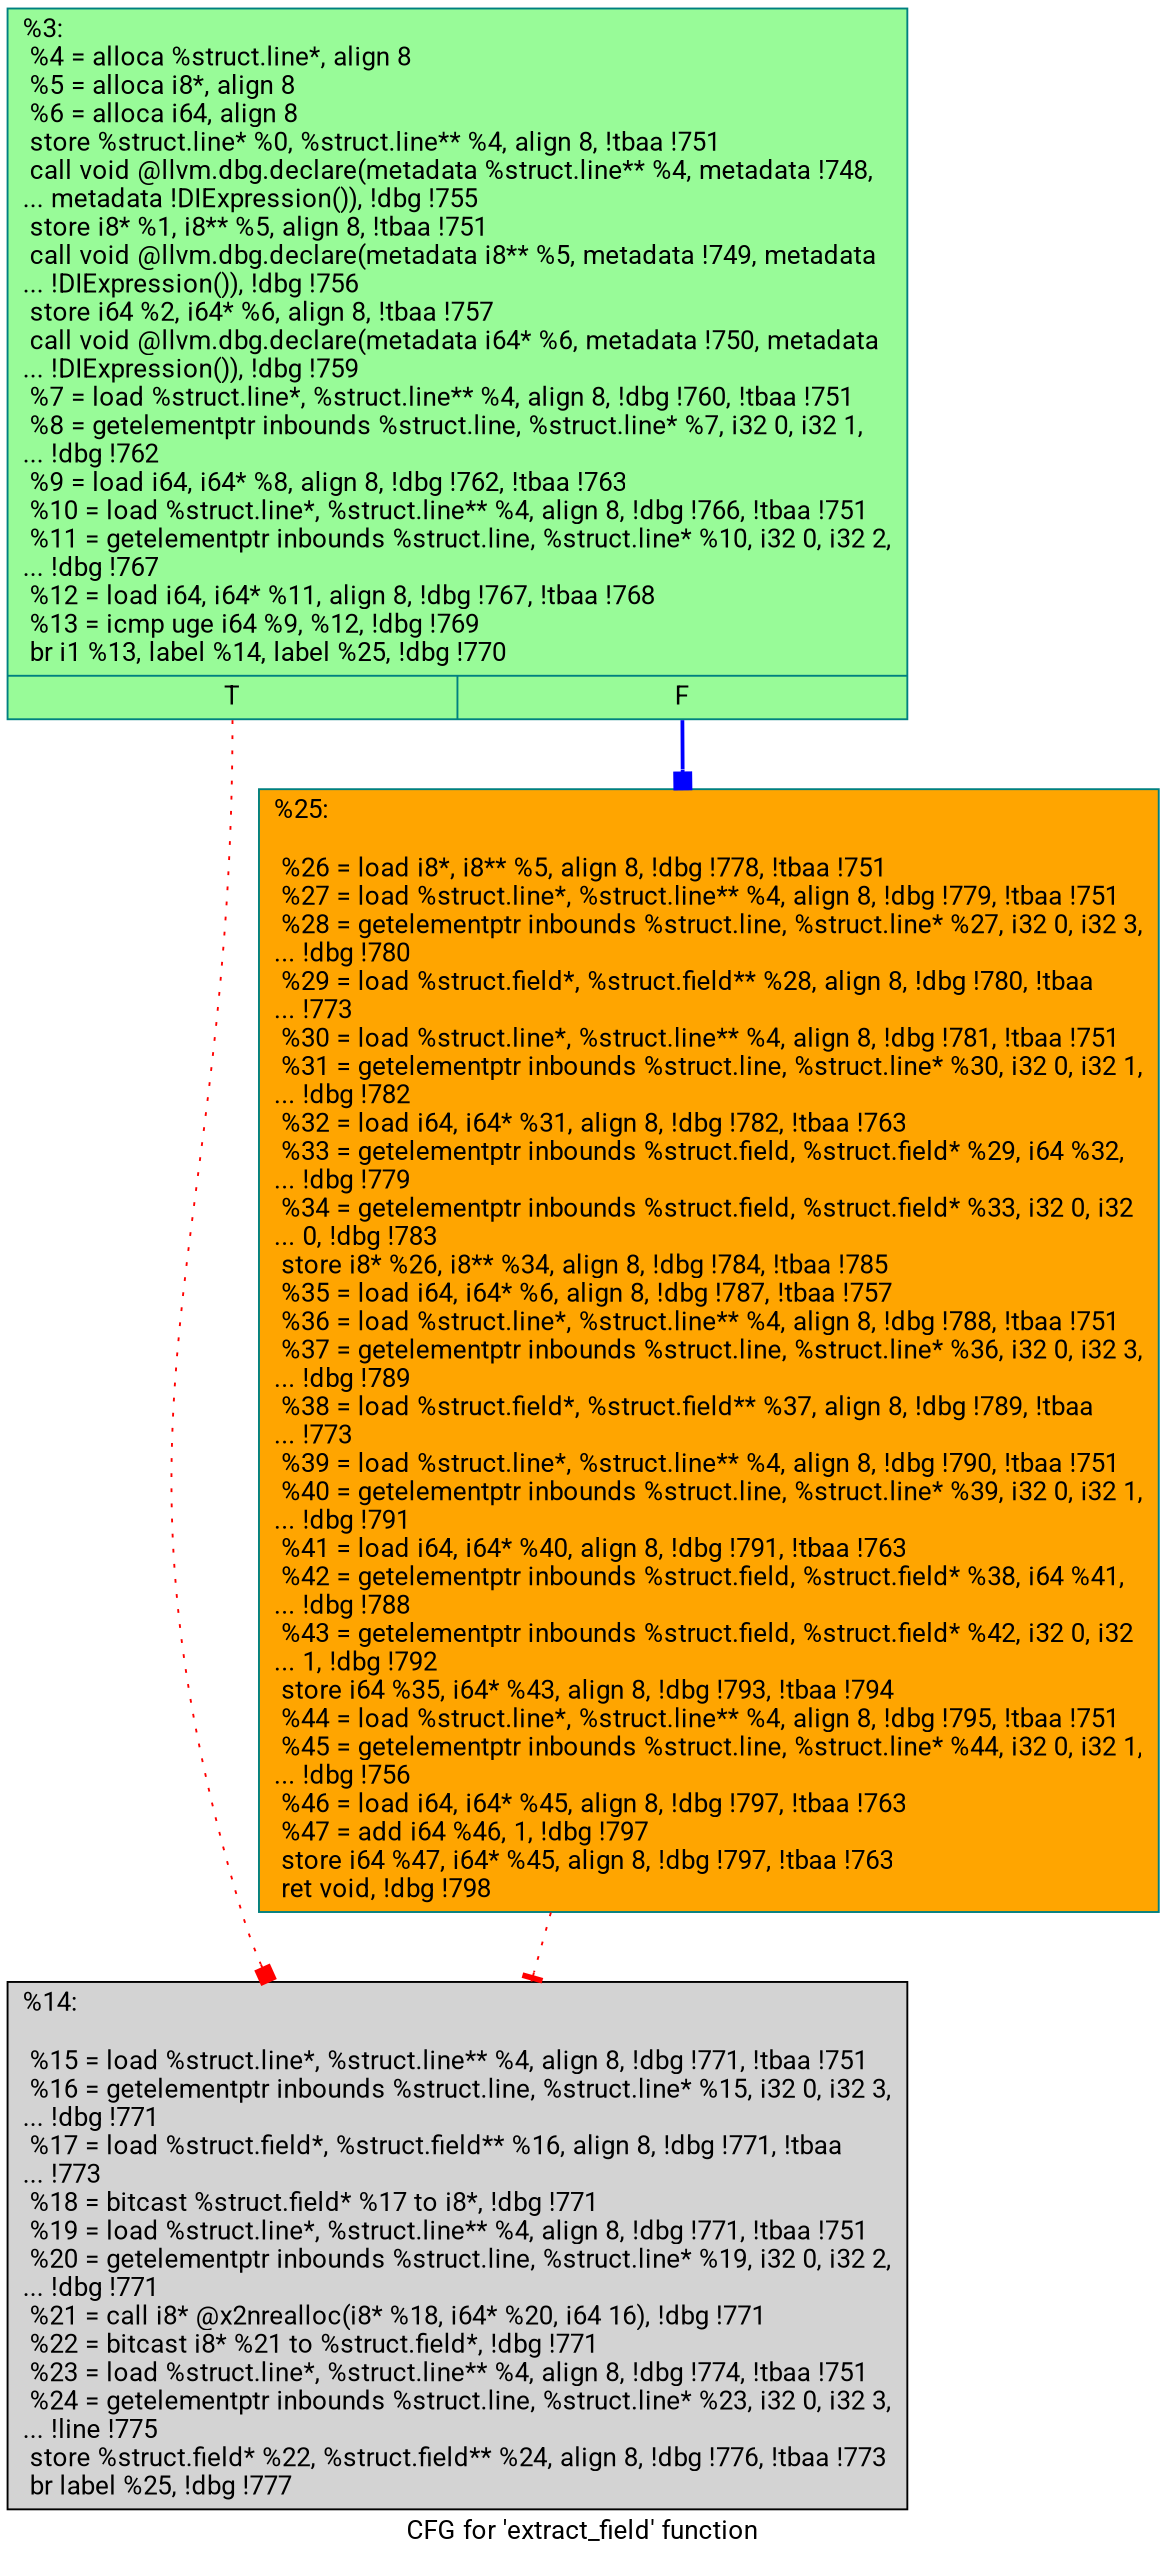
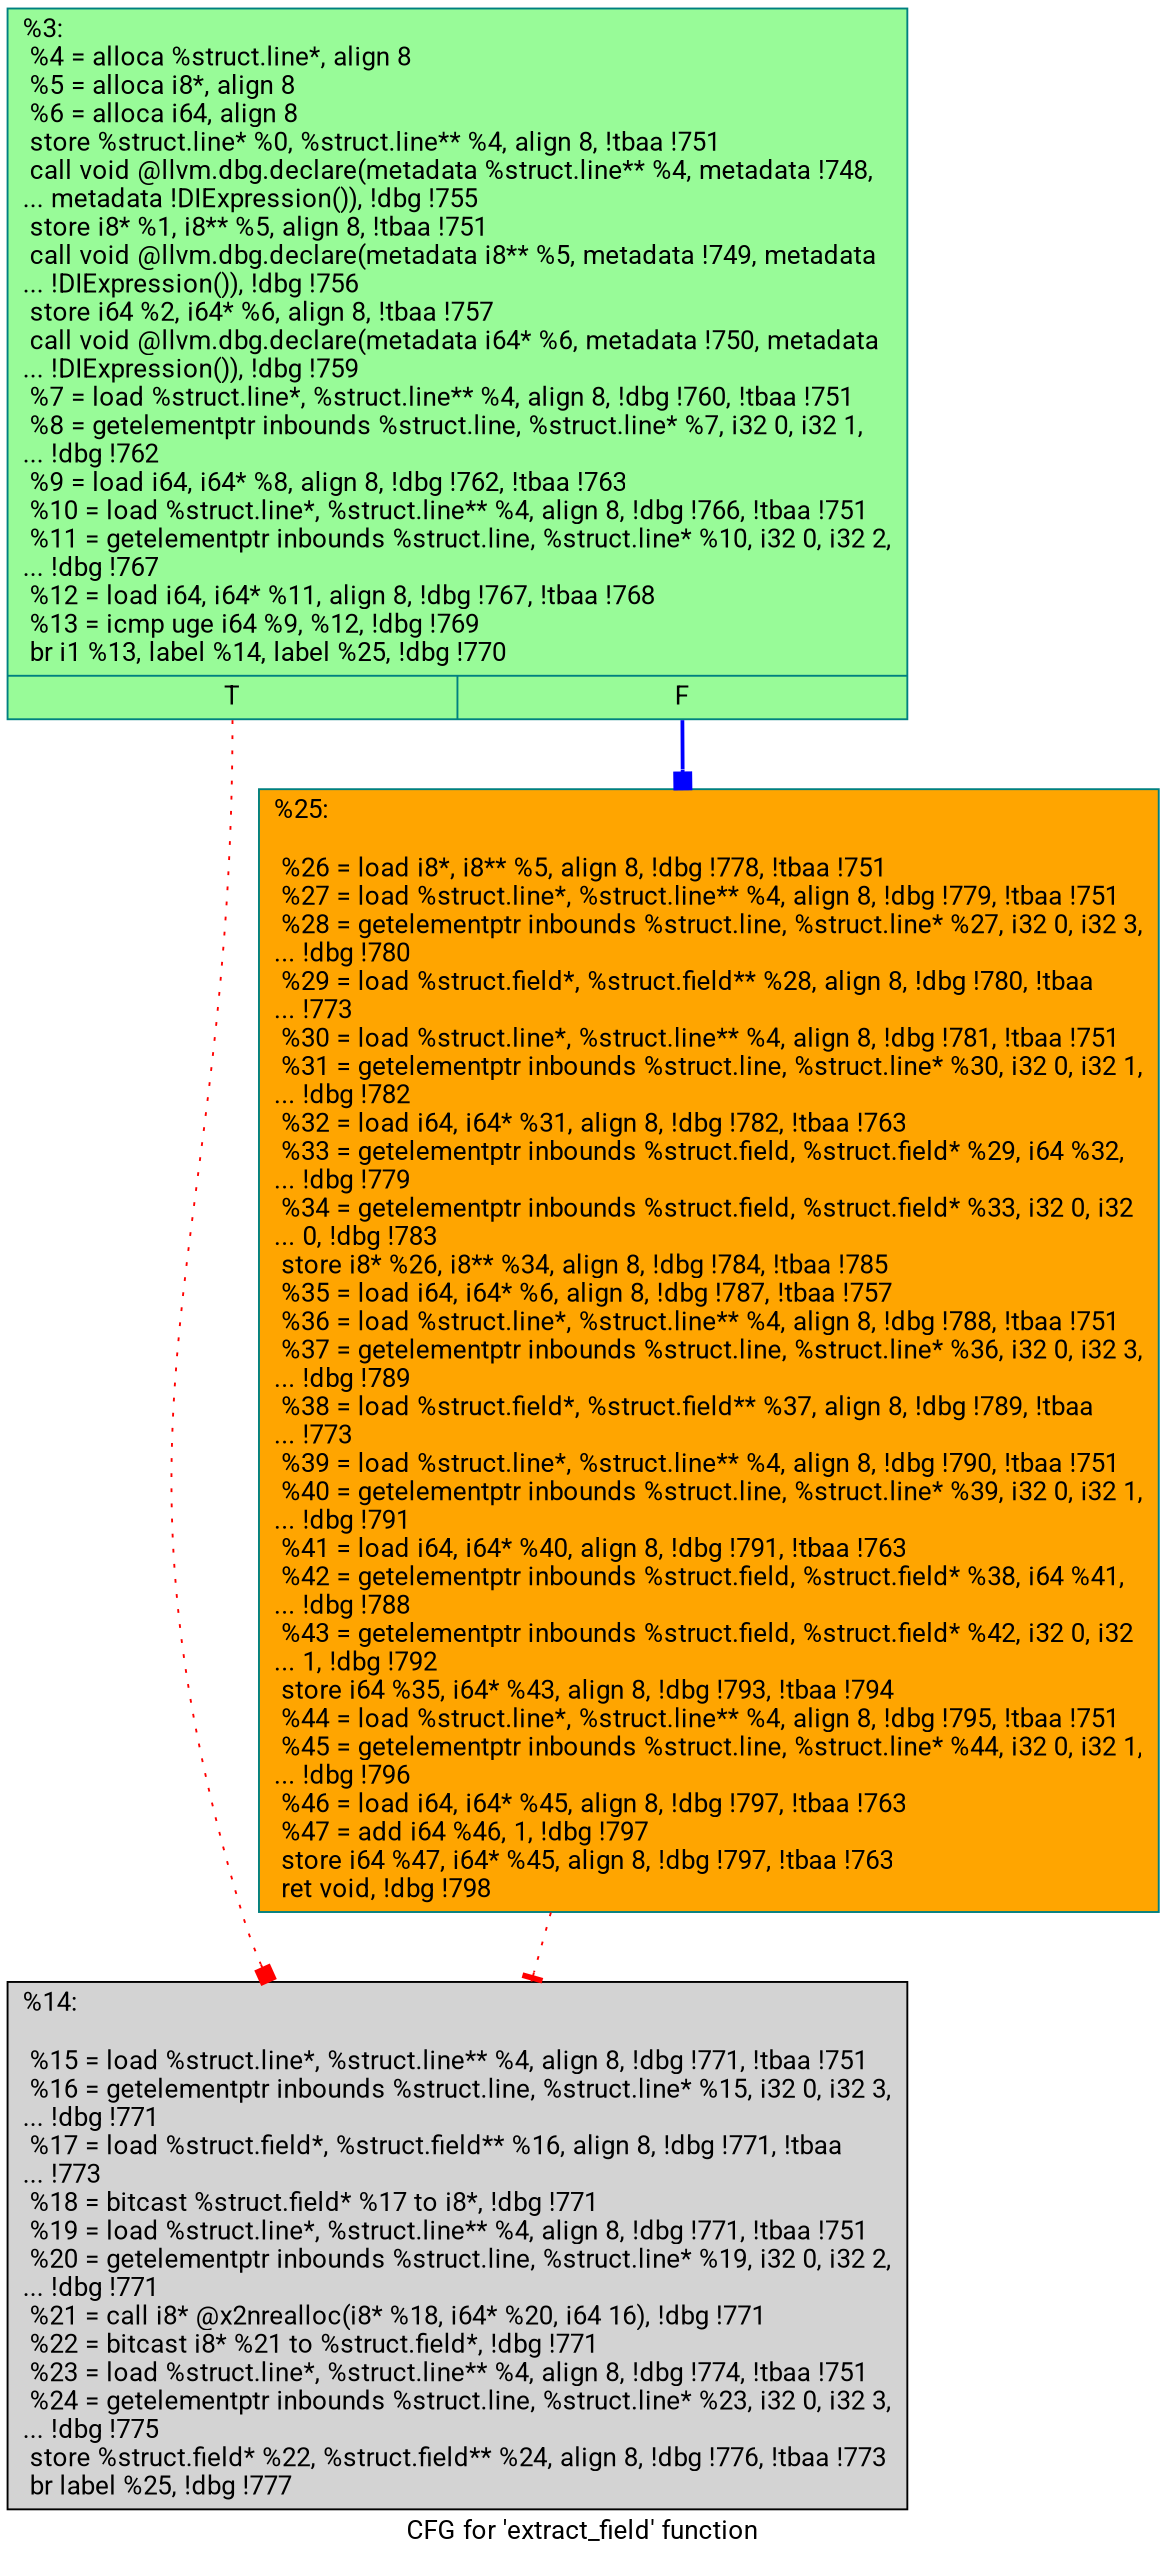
  digraph {
    fontname=Roboto
    label="CFG for 'extract_field' function"
    node [color=teal fontname=Roboto shape=record style=filled]
    edge [arrowhead=box color=red fontname=Roboto style=dotted]
    n1 [fillcolor=palegreen label="{%3:\l  %4 = alloca %struct.line*, align 8\l  %5 = alloca i8*, align 8\l  %6 = alloca i64, align 8\l  store %struct.line* %0, %struct.line** %4, align 8, !tbaa !751\l  call void @llvm.dbg.declare(metadata %struct.line** %4, metadata !748,\l... metadata !DIExpression()), !dbg !755\l  store i8* %1, i8** %5, align 8, !tbaa !751\l  call void @llvm.dbg.declare(metadata i8** %5, metadata !749, metadata\l... !DIExpression()), !dbg !756\l  store i64 %2, i64* %6, align 8, !tbaa !757\l  call void @llvm.dbg.declare(metadata i64* %6, metadata !750, metadata\l... !DIExpression()), !dbg !759\l  %7 = load %struct.line*, %struct.line** %4, align 8, !dbg !760, !tbaa !751\l  %8 = getelementptr inbounds %struct.line, %struct.line* %7, i32 0, i32 1,\l... !dbg !762\l  %9 = load i64, i64* %8, align 8, !dbg !762, !tbaa !763\l  %10 = load %struct.line*, %struct.line** %4, align 8, !dbg !766, !tbaa !751\l  %11 = getelementptr inbounds %struct.line, %struct.line* %10, i32 0, i32 2,\l... !dbg !767\l  %12 = load i64, i64* %11, align 8, !dbg !767, !tbaa !768\l  %13 = icmp uge i64 %9, %12, !dbg !769\l  br i1 %13, label %14, label %25, !dbg !770\l|{<s0>T|<s1>F}}"]
-   n2 [color=black fillcolor=lightgrey label="{%14:\l\l  %15 = load %struct.line*, %struct.line** %4, align 8, !dbg !771, !tbaa !751\l  %16 = getelementptr inbounds %struct.line, %struct.line* %15, i32 0, i32 3,\l... !dbg !771\l  %17 = load %struct.field*, %struct.field** %16, align 8, !dbg !771, !tbaa\l... !773\l  %18 = bitcast %struct.field* %17 to i8*, !dbg !771\l  %19 = load %struct.line*, %struct.line** %4, align 8, !dbg !771, !tbaa !751\l  %20 = getelementptr inbounds %struct.line, %struct.line* %19, i32 0, i32 2,\l... !dbg !771\l  %21 = call i8* @x2nrealloc(i8* %18, i64* %20, i64 16), !dbg !771\l  %22 = bitcast i8* %21 to %struct.field*, !dbg !771\l  %23 = load %struct.line*, %struct.line** %4, align 8, !dbg !774, !tbaa !751\l  %24 = getelementptr inbounds %struct.line, %struct.line* %23, i32 0, i32 3,\l... !line !775\l  store %struct.field* %22, %struct.field** %24, align 8, !dbg !776, !tbaa !773\l  br label %25, !dbg !777\l}"]
-   n3 [fillcolor=orange label="{%25:\l\l  %26 = load i8*, i8** %5, align 8, !dbg !778, !tbaa !751\l  %27 = load %struct.line*, %struct.line** %4, align 8, !dbg !779, !tbaa !751\l  %28 = getelementptr inbounds %struct.line, %struct.line* %27, i32 0, i32 3,\l... !dbg !780\l  %29 = load %struct.field*, %struct.field** %28, align 8, !dbg !780, !tbaa\l... !773\l  %30 = load %struct.line*, %struct.line** %4, align 8, !dbg !781, !tbaa !751\l  %31 = getelementptr inbounds %struct.line, %struct.line* %30, i32 0, i32 1,\l... !dbg !782\l  %32 = load i64, i64* %31, align 8, !dbg !782, !tbaa !763\l  %33 = getelementptr inbounds %struct.field, %struct.field* %29, i64 %32,\l... !dbg !779\l  %34 = getelementptr inbounds %struct.field, %struct.field* %33, i32 0, i32\l... 0, !dbg !783\l  store i8* %26, i8** %34, align 8, !dbg !784, !tbaa !785\l  %35 = load i64, i64* %6, align 8, !dbg !787, !tbaa !757\l  %36 = load %struct.line*, %struct.line** %4, align 8, !dbg !788, !tbaa !751\l  %37 = getelementptr inbounds %struct.line, %struct.line* %36, i32 0, i32 3,\l... !dbg !789\l  %38 = load %struct.field*, %struct.field** %37, align 8, !dbg !789, !tbaa\l... !773\l  %39 = load %struct.line*, %struct.line** %4, align 8, !dbg !790, !tbaa !751\l  %40 = getelementptr inbounds %struct.line, %struct.line* %39, i32 0, i32 1,\l... !dbg !791\l  %41 = load i64, i64* %40, align 8, !dbg !791, !tbaa !763\l  %42 = getelementptr inbounds %struct.field, %struct.field* %38, i64 %41,\l... !dbg !788\l  %43 = getelementptr inbounds %struct.field, %struct.field* %42, i32 0, i32\l... 1, !dbg !792\l  store i64 %35, i64* %43, align 8, !dbg !793, !tbaa !794\l  %44 = load %struct.line*, %struct.line** %4, align 8, !dbg !795, !tbaa !751\l  %45 = getelementptr inbounds %struct.line, %struct.line* %44, i32 0, i32 1,\l... !dbg !756\l  %46 = load i64, i64* %45, align 8, !dbg !797, !tbaa !763\l  %47 = add i64 %46, 1, !dbg !797\l  store i64 %47, i64* %45, align 8, !dbg !797, !tbaa !763\l  ret void, !dbg !798\l}"]
+   n2 [color=black fillcolor=lightgrey label="{%14:\l\l  %15 = load %struct.line*, %struct.line** %4, align 8, !dbg !771, !tbaa !751\l  %16 = getelementptr inbounds %struct.line, %struct.line* %15, i32 0, i32 3,\l... !dbg !771\l  %17 = load %struct.field*, %struct.field** %16, align 8, !dbg !771, !tbaa\l... !773\l  %18 = bitcast %struct.field* %17 to i8*, !dbg !771\l  %19 = load %struct.line*, %struct.line** %4, align 8, !dbg !771, !tbaa !751\l  %20 = getelementptr inbounds %struct.line, %struct.line* %19, i32 0, i32 2,\l... !dbg !771\l  %21 = call i8* @x2nrealloc(i8* %18, i64* %20, i64 16), !dbg !771\l  %22 = bitcast i8* %21 to %struct.field*, !dbg !771\l  %23 = load %struct.line*, %struct.line** %4, align 8, !dbg !774, !tbaa !751\l  %24 = getelementptr inbounds %struct.line, %struct.line* %23, i32 0, i32 3,\l... !dbg !775\l  store %struct.field* %22, %struct.field** %24, align 8, !dbg !776, !tbaa !773\l  br label %25, !dbg !777\l}"]
+   n3 [fillcolor=orange label="{%25:\l\l  %26 = load i8*, i8** %5, align 8, !dbg !778, !tbaa !751\l  %27 = load %struct.line*, %struct.line** %4, align 8, !dbg !779, !tbaa !751\l  %28 = getelementptr inbounds %struct.line, %struct.line* %27, i32 0, i32 3,\l... !dbg !780\l  %29 = load %struct.field*, %struct.field** %28, align 8, !dbg !780, !tbaa\l... !773\l  %30 = load %struct.line*, %struct.line** %4, align 8, !dbg !781, !tbaa !751\l  %31 = getelementptr inbounds %struct.line, %struct.line* %30, i32 0, i32 1,\l... !dbg !782\l  %32 = load i64, i64* %31, align 8, !dbg !782, !tbaa !763\l  %33 = getelementptr inbounds %struct.field, %struct.field* %29, i64 %32,\l... !dbg !779\l  %34 = getelementptr inbounds %struct.field, %struct.field* %33, i32 0, i32\l... 0, !dbg !783\l  store i8* %26, i8** %34, align 8, !dbg !784, !tbaa !785\l  %35 = load i64, i64* %6, align 8, !dbg !787, !tbaa !757\l  %36 = load %struct.line*, %struct.line** %4, align 8, !dbg !788, !tbaa !751\l  %37 = getelementptr inbounds %struct.line, %struct.line* %36, i32 0, i32 3,\l... !dbg !789\l  %38 = load %struct.field*, %struct.field** %37, align 8, !dbg !789, !tbaa\l... !773\l  %39 = load %struct.line*, %struct.line** %4, align 8, !dbg !790, !tbaa !751\l  %40 = getelementptr inbounds %struct.line, %struct.line* %39, i32 0, i32 1,\l... !dbg !791\l  %41 = load i64, i64* %40, align 8, !dbg !791, !tbaa !763\l  %42 = getelementptr inbounds %struct.field, %struct.field* %38, i64 %41,\l... !dbg !788\l  %43 = getelementptr inbounds %struct.field, %struct.field* %42, i32 0, i32\l... 1, !dbg !792\l  store i64 %35, i64* %43, align 8, !dbg !793, !tbaa !794\l  %44 = load %struct.line*, %struct.line** %4, align 8, !dbg !795, !tbaa !751\l  %45 = getelementptr inbounds %struct.line, %struct.line* %44, i32 0, i32 1,\l... !dbg !796\l  %46 = load i64, i64* %45, align 8, !dbg !797, !tbaa !763\l  %47 = add i64 %46, 1, !dbg !797\l  store i64 %47, i64* %45, align 8, !dbg !797, !tbaa !763\l  ret void, !dbg !798\l}"]
    n1 -> n2 [tailport=s0]
    n1 -> n3 [color=blue style=bold tailport=s1]
    n3 -> n2 [arrowhead=tee]
  }
